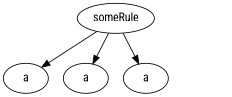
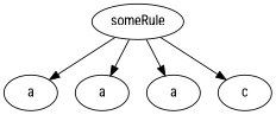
  digraph {
    fontname="Roboto Condensed"
    node [fontname="Roboto Condensed"]
    edge [fontname="Roboto Condensed"]
    n1 [label=a]
    n2 [label=a]
    n3 [label=a]
+   n4 [label=c]
    n5 [label=someRule]
    n5 -> n1
    n5 -> n2
    n5 -> n3
+   n5 -> n4
  }
